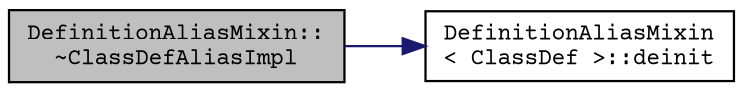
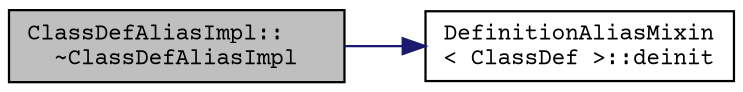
  digraph {
    rankdir=LR
    fontname="Courier Prime"
    node [color=black fontname="Courier Prime" fontsize=10 shape=record style=filled]
-   n1 [fillcolor=grey75 fontcolor=black height=0.2 label="DefinitionAliasMixin::\l~ClassDefAliasImpl" width=0.4]
+   n1 [fillcolor=grey75 fontcolor=black height=0.2 label="ClassDefAliasImpl::\l~ClassDefAliasImpl" width=0.4]
    n2 [fillcolor=white height=0.2 label="DefinitionAliasMixin\l\< ClassDef \>::deinit" width=0.4]
    n1 -> n2 [color=midnightblue fontname="Courier Prime" fontsize=10 labelfontname=Helvetica labelfontsize=10 style=solid]
  }
